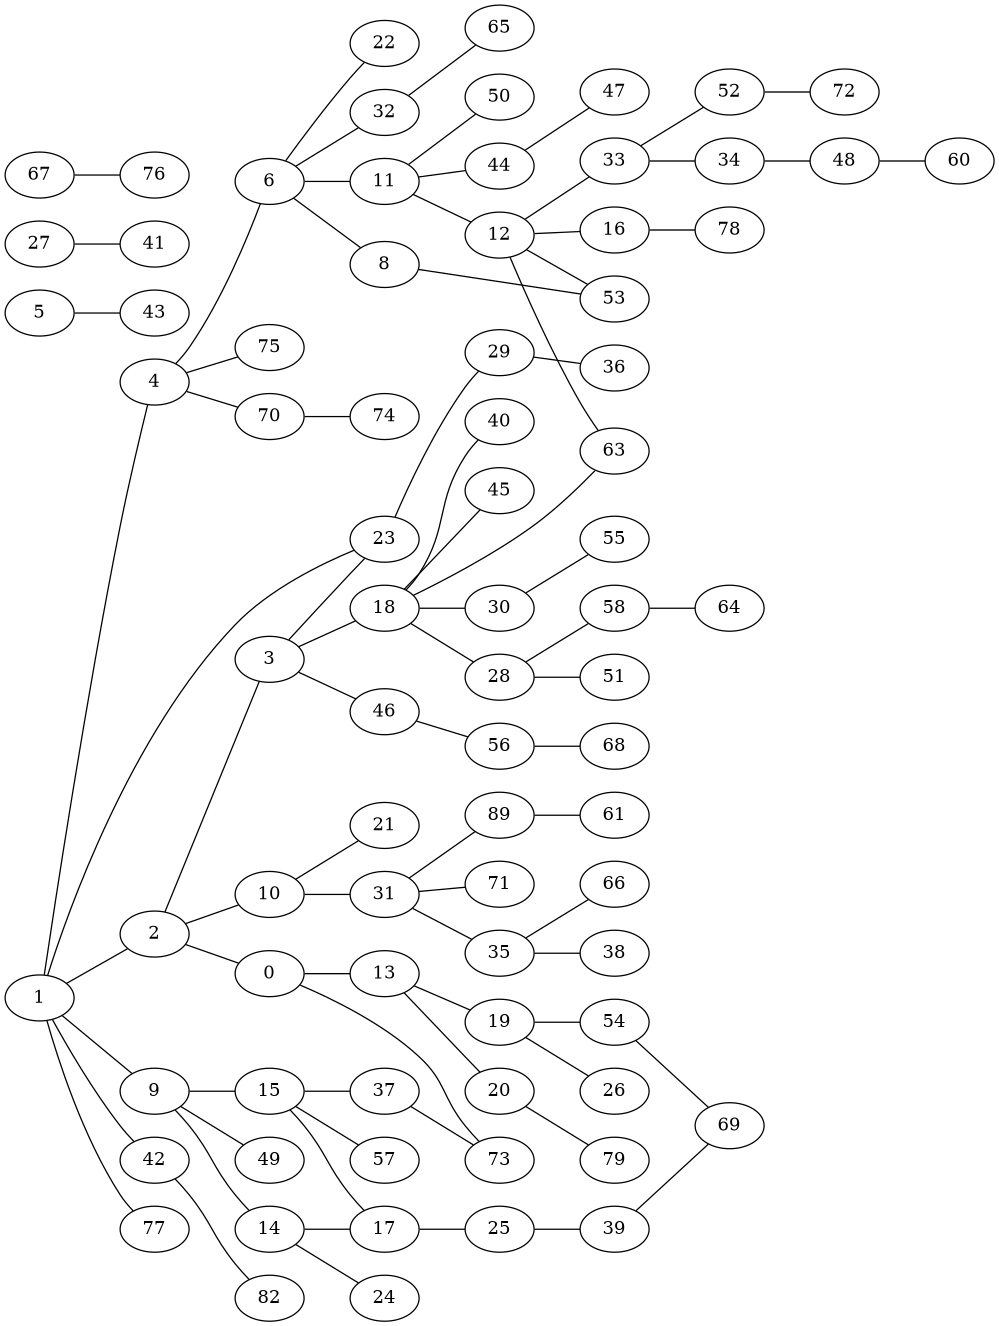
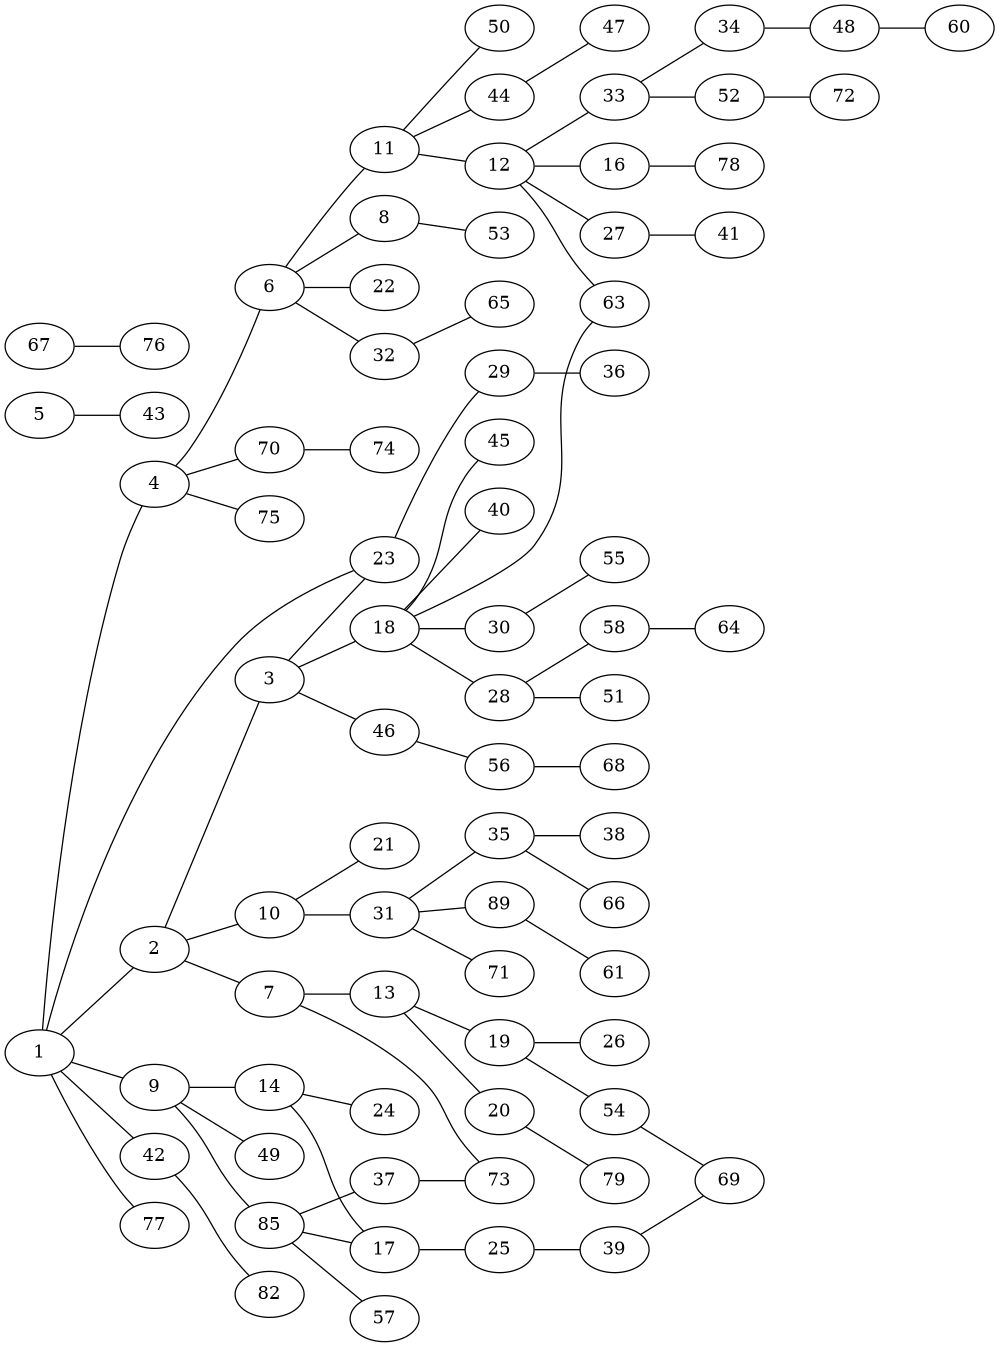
  graph {
    rankdir=LR
    1
    2
    4
    9
    23
    42
    77
    3
-   7 [label=0]
+   7
    10
    6
    70
    75
    14
-   15
+   15 [label=85]
    49
    29
    n18 [label=82]
    18
    46
    13
    73
    21
    31
    5
    43
    8
    11
    22
    32
    74
    24
    17
    37
    57
    36
    63
    28
    30
    40
    45
    56
    19
    20
    35
    n46 [label=89]
    71
    51
    58
    55
    68
    53
    12
    44
    50
    65
    16
    27
    33
    47
    26
    54
    79
    67
    76
    25
    38
    66
    61
    78
    41
    34
    52
    48
    72
    69
    39
    64
    60
    1 -- 2
    1 -- 4
    1 -- 9
    1 -- 23
    1 -- 42
    1 -- 77
    2 -- 3
    2 -- 7
    2 -- 10
    4 -- 6
    4 -- 70
    4 -- 75
    9 -- 14
    9 -- 15
    9 -- 49
    23 -- 29
    42 -- n18
    3 -- 23
    3 -- 18
    3 -- 46
    7 -- 13
    7 -- 73
    10 -- 21
    10 -- 31
    6 -- 8
    6 -- 11
    6 -- 22
    6 -- 32
    70 -- 74
    14 -- 24
    14 -- 17
    15 -- 17
    15 -- 37
    15 -- 57
    29 -- 36
    18 -- 63
    18 -- 28
    18 -- 30
    18 -- 40
    18 -- 45
    46 -- 56
    13 -- 19
    13 -- 20
    31 -- 35
    31 -- n46
    31 -- 71
    5 -- 43
    8 -- 53
    11 -- 12
    11 -- 44
    11 -- 50
    32 -- 65
    17 -- 25
    37 -- 73
    28 -- 51
    28 -- 58
    30 -- 55
    56 -- 68
    19 -- 26
    19 -- 54
    20 -- 79
    35 -- 38
    35 -- 66
    n46 -- 61
    58 -- 64
    12 -- 63
    12 -- 16
-   12 -- 53
+   12 -- 27
    12 -- 33
    44 -- 47
    16 -- 78
    27 -- 41
    33 -- 34
    33 -- 52
    54 -- 69
    67 -- 76
    25 -- 39
    34 -- 48
    52 -- 72
    48 -- 60
    39 -- 69
  }
